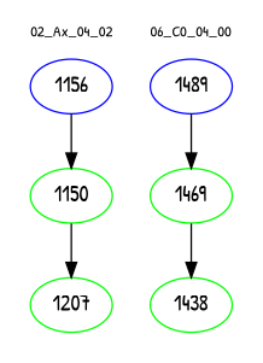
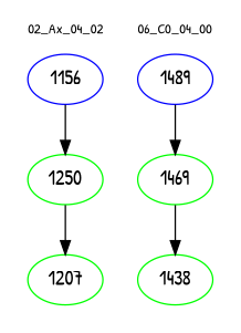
  digraph {
    fontname="Patrick Hand"
    node [color=green fontname="Patrick Hand"]
    edge [color=black fontname="Patrick Hand"]
    n1 [color=blue label=1156]
-   n2 [label=1150]
+   n2 [label=1250]
    n3 [label=1207]
    n4 [color=blue label=1489]
    n5 [label=1469]
    n6 [label=1438]
    subgraph cluster_1 {
      color=white
      fontsize=10
      label="02_Ax_04_02"
      n1
      n2
      n3
    }
    subgraph cluster_2 {
      color=white
      fontsize=10
      label="06_C0_04_00"
      n4
      n5
      n6
    }
    n1 -> n2
    n2 -> n3
    n4 -> n5
    n5 -> n6
  }
